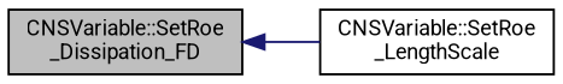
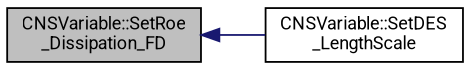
  digraph {
    rankdir=LR
    fontname=Roboto
    node [color=black fontname=Roboto fontsize=10 shape=record style=filled]
    n1 [fillcolor=grey75 fontcolor=black height=0.2 label="CNSVariable::SetRoe\l_Dissipation_FD" width=0.4]
-   n2 [fillcolor=white height=0.2 label="CNSVariable::SetRoe\l_LengthScale" width=0.4]
+   n2 [fillcolor=white height=0.2 label="CNSVariable::SetDES\l_LengthScale" width=0.4]
    n1 -> n2 [color=midnightblue dir=back fontname=Roboto fontsize=10 labelfontname=Helvetica labelfontsize=10 style=solid]
  }
